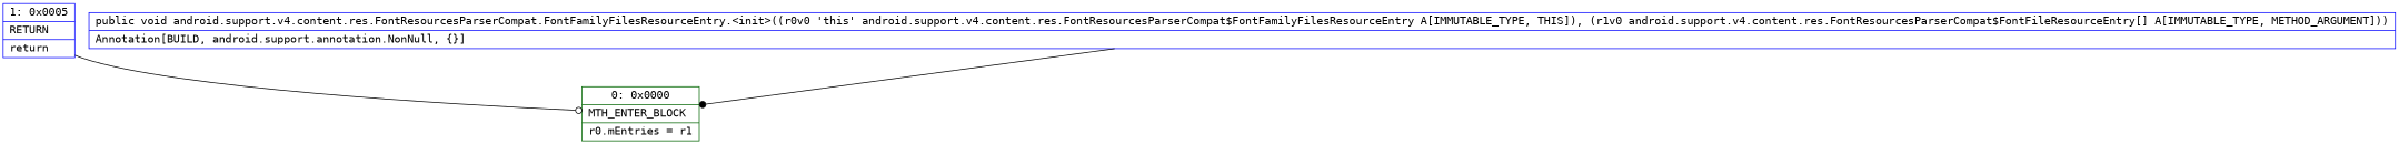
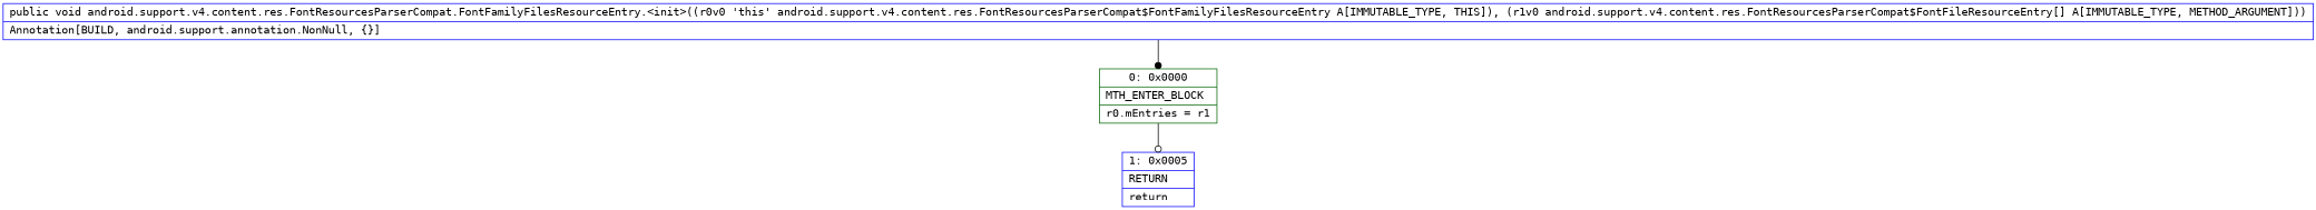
  digraph {
    fontname="DejaVu Sans Mono"
    node [shape=record color=blue fontname="DejaVu Sans Mono"]
    edge [fontname="DejaVu Sans Mono"]
    n1 [label="{0\:\ 0x0000|MTH_ENTER_BLOCK\l|r0.mEntries = r1\l}" color=darkgreen]
    n2 [label="{1\:\ 0x0005|RETURN\l|return\l}"]
    n3 [label="{public void android.support.v4.content.res.FontResourcesParserCompat.FontFamilyFilesResourceEntry.\<init\>((r0v0 'this' android.support.v4.content.res.FontResourcesParserCompat$FontFamilyFilesResourceEntry A[IMMUTABLE_TYPE, THIS]), (r1v0 android.support.v4.content.res.FontResourcesParserCompat$FontFileResourceEntry[] A[IMMUTABLE_TYPE, METHOD_ARGUMENT]))  | Annotation[BUILD, android.support.annotation.NonNull, \{\}]\l}"]
-   n2 -> n1 [arrowhead=odot]
+   n1 -> n2 [arrowhead=odot]
    n3 -> n1 [arrowhead=dot]
  }
